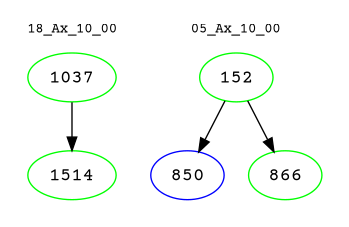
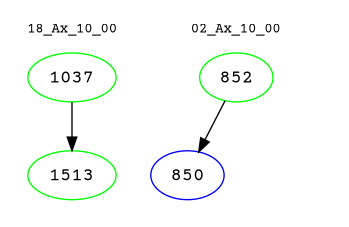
  digraph {
    fontname="Courier Prime"
    node [color=green fontname="Courier Prime"]
    edge [color=black fontname="Courier Prime"]
    n1 [label=1037]
-   n2 [label=1514]
-   n3 [label=152]
+   n2 [label=1513]
+   n3 [label=852]
    n4 [color=blue label=850]
-   n5 [label=866]
    subgraph cluster_1 {
      color=white
      fontsize=10
      label="18_Ax_10_00"
      n1
      n2
    }
    subgraph cluster_2 {
      color=white
      fontsize=10
-     label="05_Ax_10_00"
+     label="02_Ax_10_00"
      n3
      n4
-     n5
    }
    n1 -> n2
    n3 -> n4
-   n3 -> n5
  }
